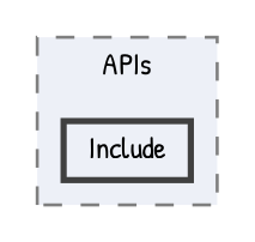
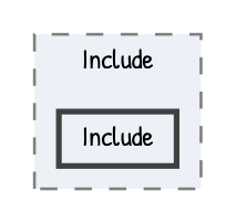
  digraph {
    compound=true
    fontname="Patrick Hand"
    n1 [color=grey25 fillcolor="#edf0f7" fontname="Patrick Hand" fontsize=10 height=0.2 label=Include shape=box style="filled,bold" width=0.4]
    subgraph cluster_1 {
      bgcolor="#edf0f7"
      fontsize=10
-     label=APIs
+     label=Include
      pencolor=grey50
      style="filled,dashed"
      n1
    }
  }
